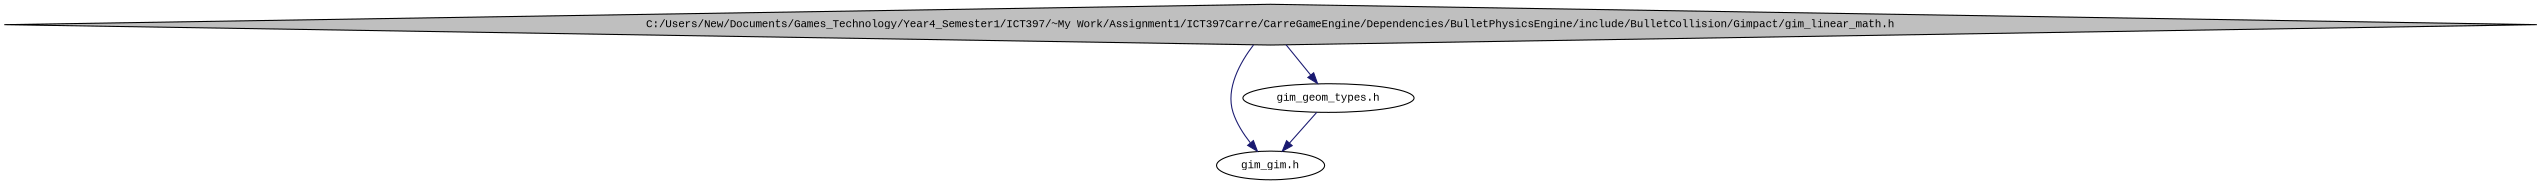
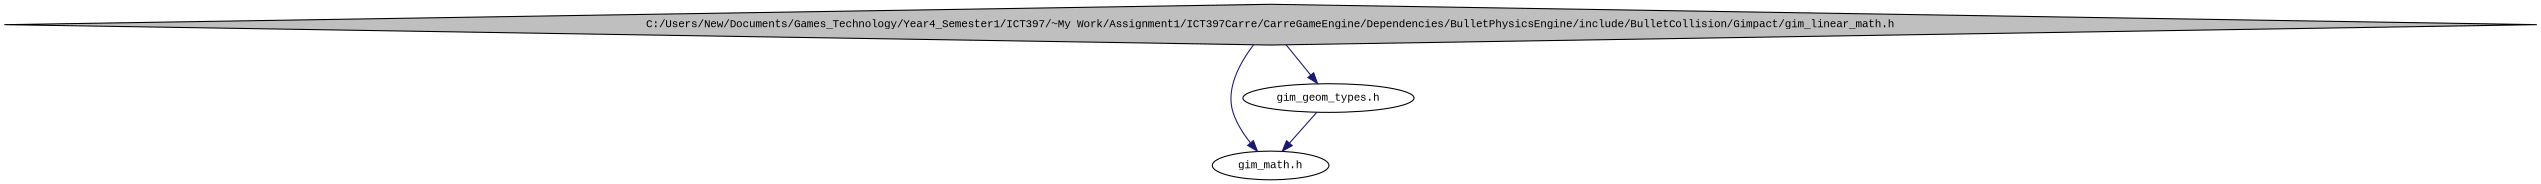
  digraph {
    fontname="Liberation Mono"
    node [color=black fontname="Liberation Mono" fontsize=10 shape=ellipse]
    edge [color=midnightblue fontname="Liberation Mono" fontsize=10 labelfontname=FreeSans labelfontsize=10 style=solid]
    n1 [fillcolor=grey75 fontcolor=black height=0.2 label="C:/Users/New/Documents/Games_Technology/Year4_Semester1/ICT397/~My Work/Assignment1/ICT397Carre/CarreGameEngine/Dependencies/BulletPhysicsEngine/include/BulletCollision/Gimpact/gim_linear_math.h" shape=diamond style=filled width=0.4]
-   n2 [height=0.2 label="gim_gim.h" width=0.4]
+   n2 [height=0.2 label="gim_math.h" width=0.4]
    n3 [height=0.2 label="gim_geom_types.h" width=0.4]
    n1 -> n2
    n1 -> n3
    n3 -> n2
  }
